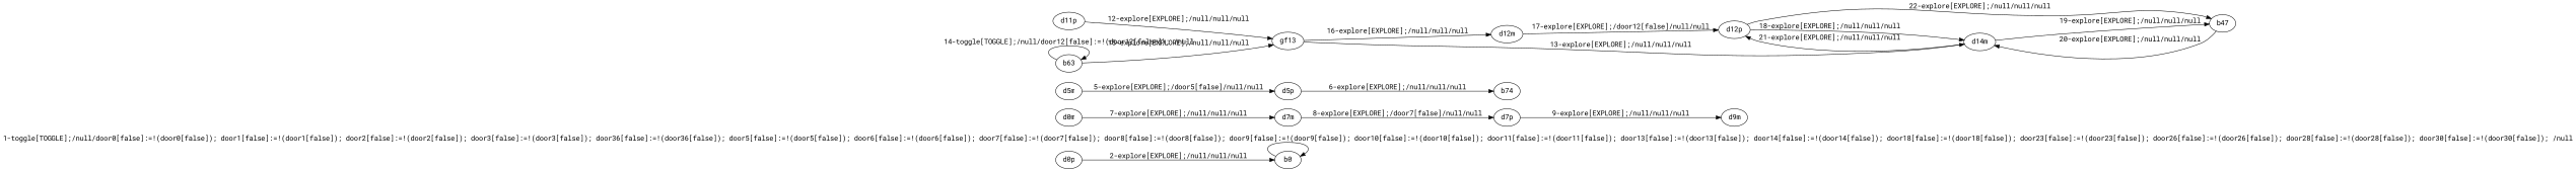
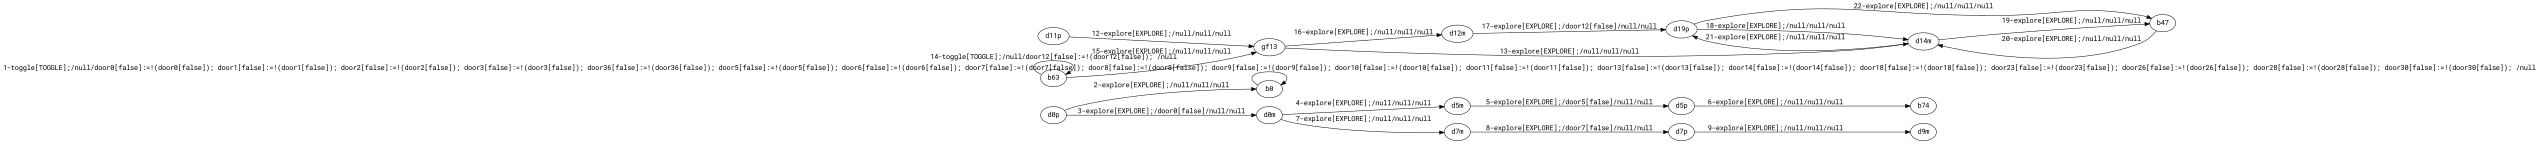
  digraph {
    fontname="Roboto Mono"
    rankdir=LR
    node [fontname="Roboto Mono"]
    edge [fontname="Roboto Mono"]
    b0
    d0p
    d0m
    d5m
    d7m
    d5p
    b74
    d7p
    d9m
    d11p
    gf13
    d12m
    d14m
    b63
-   d12p
+   d12p [label=d19p]
    b47
    b0 -> b0 [label="1-toggle[TOGGLE];/null/door0[false]:=!(door0[false]); door1[false]:=!(door1[false]); door2[false]:=!(door2[false]); door3[false]:=!(door3[false]); door36[false]:=!(door36[false]); door5[false]:=!(door5[false]); door6[false]:=!(door6[false]); door7[false]:=!(door7[false]); door8[false]:=!(door8[false]); door9[false]:=!(door9[false]); door10[false]:=!(door10[false]); door11[false]:=!(door11[false]); door13[false]:=!(door13[false]); door14[false]:=!(door14[false]); door18[false]:=!(door18[false]); door23[false]:=!(door23[false]); door26[false]:=!(door26[false]); door28[false]:=!(door28[false]); door30[false]:=!(door30[false]); /null"]
    d0p -> b0 [label="2-explore[EXPLORE];/null/null/null"]
+   d0p -> d0m [label="3-explore[EXPLORE];/door0[false]/null/null"]
+   d0m -> d5m [label="4-explore[EXPLORE];/null/null/null"]
    d0m -> d7m [label="7-explore[EXPLORE];/null/null/null"]
    d5m -> d5p [label="5-explore[EXPLORE];/door5[false]/null/null"]
    d7m -> d7p [label="8-explore[EXPLORE];/door7[false]/null/null"]
    d5p -> b74 [label="6-explore[EXPLORE];/null/null/null"]
    d7p -> d9m [label="9-explore[EXPLORE];/null/null/null"]
    d11p -> gf13 [label="12-explore[EXPLORE];/null/null/null"]
    gf13 -> d12m [label="16-explore[EXPLORE];/null/null/null"]
    gf13 -> d14m [label="13-explore[EXPLORE];/null/null/null"]
    d12m -> d12p [label="17-explore[EXPLORE];/door12[false]/null/null"]
    d14m -> d12p [label="21-explore[EXPLORE];/null/null/null"]
    d14m -> b47 [label="19-explore[EXPLORE];/null/null/null"]
    b63 -> gf13 [label="15-explore[EXPLORE];/null/null/null"]
    b63 -> b63 [label="14-toggle[TOGGLE];/null/door12[false]:=!(door12[false]); /null"]
    d12p -> d14m [label="18-explore[EXPLORE];/null/null/null"]
    d12p -> b47 [label="22-explore[EXPLORE];/null/null/null"]
    b47 -> d14m [label="20-explore[EXPLORE];/null/null/null"]
  }
